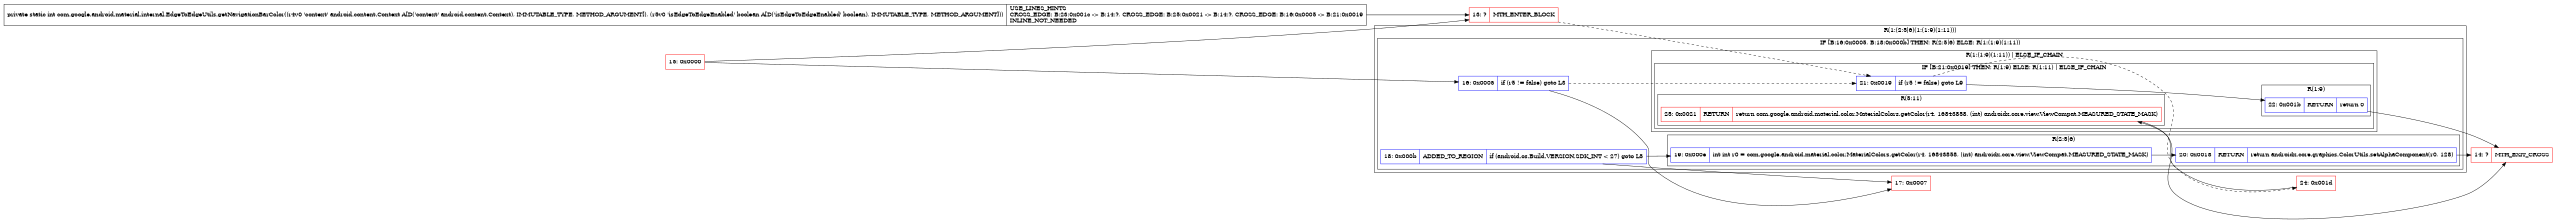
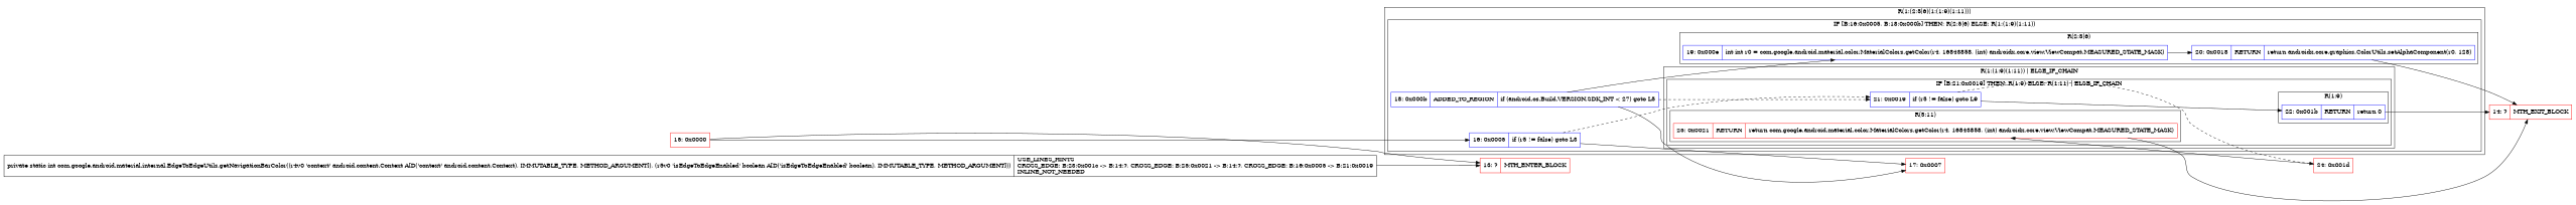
  digraph {
    rankdir=LR
    node [color=blue shape=record]
    n1 [label="{19\:\ 0x000e|int int r0 = com.google.android.material.color.MaterialColors.getColor(r4, 16843858, (int) androidx.core.view.ViewCompat.MEASURED_STATE_MASK)\l}"]
    n2 [label="{20\:\ 0x0018|RETURN\l|return androidx.core.graphics.ColorUtils.setAlphaComponent(r0, 128)\l}"]
    n3 [label="{22\:\ 0x001b|RETURN\l|return 0\l}"]
    n4 [color=red label="{25\:\ 0x0021|RETURN\l|return com.google.android.material.color.MaterialColors.getColor(r4, 16843858, (int) androidx.core.view.ViewCompat.MEASURED_STATE_MASK)\l}"]
    n5 [label="{21\:\ 0x0019|if (r5 != false) goto L9\l}"]
    n6 [label="{16\:\ 0x0005|if (r5 != false) goto L3\l}"]
    n7 [label="{18\:\ 0x000b|ADDED_TO_REGION\l|if (android.os.Build.VERSION.SDK_INT \< 27) goto L5\l}"]
-   n8 [color=red label="{14\:\ ?|MTH_EXIT_CROSS\l}"]
+   n8 [color=red label="{14\:\ ?|MTH_EXIT_BLOCK\l}"]
    n9 [color=red label="{24\:\ 0x001d}"]
    n10 [color=red label="{17\:\ 0x0007}"]
    n11 [color=red label="{13\:\ ?|MTH_ENTER_BLOCK\l}"]
    n12 [color=red label="{15\:\ 0x0000}"]
    n13 [label="{private static int com.google.android.material.internal.EdgeToEdgeUtils.getNavigationBarColor((r4v0 'context' android.content.Context A[D('context' android.content.Context), IMMUTABLE_TYPE, METHOD_ARGUMENT]), (r5v0 'isEdgeToEdgeEnabled' boolean A[D('isEdgeToEdgeEnabled' boolean), IMMUTABLE_TYPE, METHOD_ARGUMENT]))  | USE_LINES_HINTS\lCROSS_EDGE: B:23:0x001c \-\> B:14:?, CROSS_EDGE: B:25:0x0021 \-\> B:14:?, CROSS_EDGE: B:16:0x0005 \-\> B:21:0x0019\lINLINE_NOT_NEEDED\l}" color=""]
    subgraph cluster_1 {
      label="R(1:(2:5|6)(1:(1:9)(1:11)))"
      subgraph cluster_2 {
        label="IF [B:16:0x0005, B:18:0x000b] THEN: R(2:5|6) ELSE: R(1:(1:9)(1:11))"
        n6
        n7
        subgraph cluster_3 {
          label="R(2:5|6)"
          n1
          n2
        }
        subgraph cluster_4 {
          label="R(1:(1:9)(1:11)) | ELSE_IF_CHAIN\l"
          subgraph cluster_5 {
            label="IF [B:21:0x0019] THEN: R(1:9) ELSE: R(1:11) | ELSE_IF_CHAIN\l"
            n5
            subgraph cluster_6 {
              label="R(1:9)"
              n3
            }
            subgraph cluster_7 {
              label="R(5:11)"
              n4
            }
          }
        }
      }
    }
    n1 -> n2
    n2 -> n8
    n3 -> n8
    n4 -> n8
    n5 -> n3
    n5 -> n9 [style=dashed]
    n6 -> n5 [style=dashed]
    n6 -> n10
    n7 -> n1
-   n11 -> n5 [style=dashed]
+   n7 -> n5 [style=dashed]
    n7 -> n10
    n9 -> n4
    n12 -> n6
    n12 -> n11
    n13 -> n11
  }
